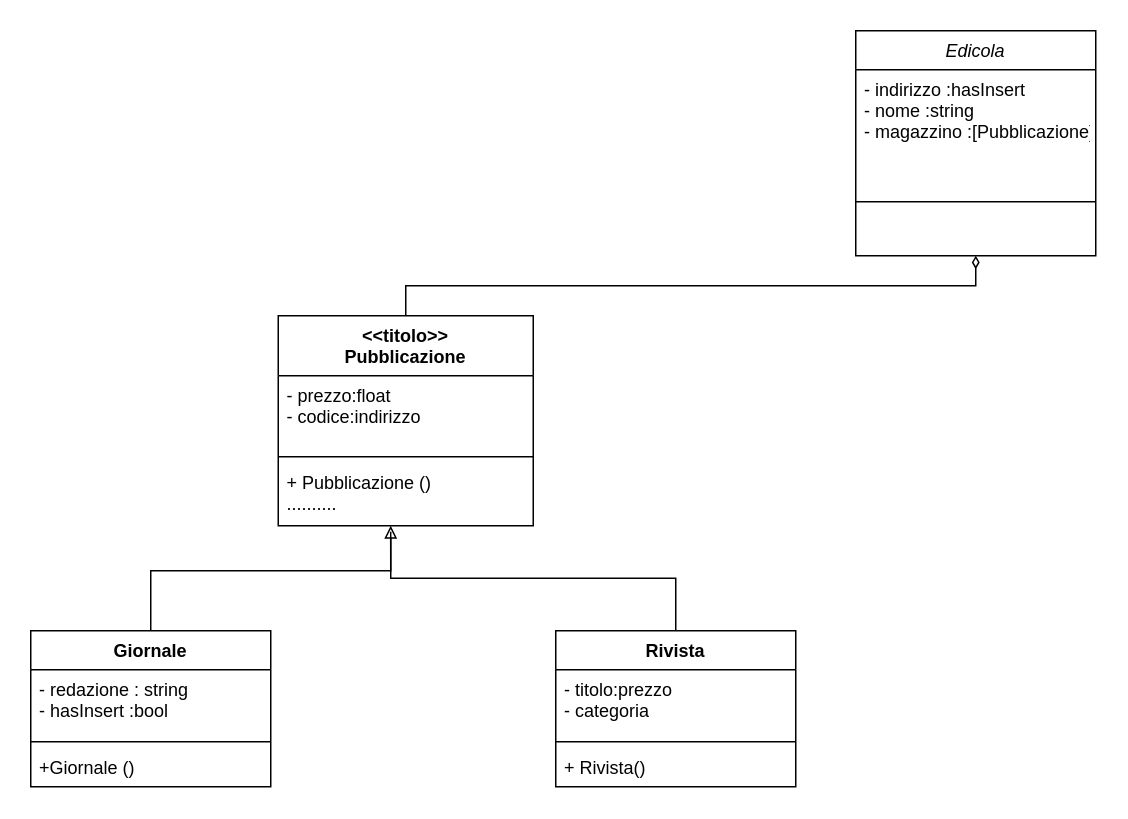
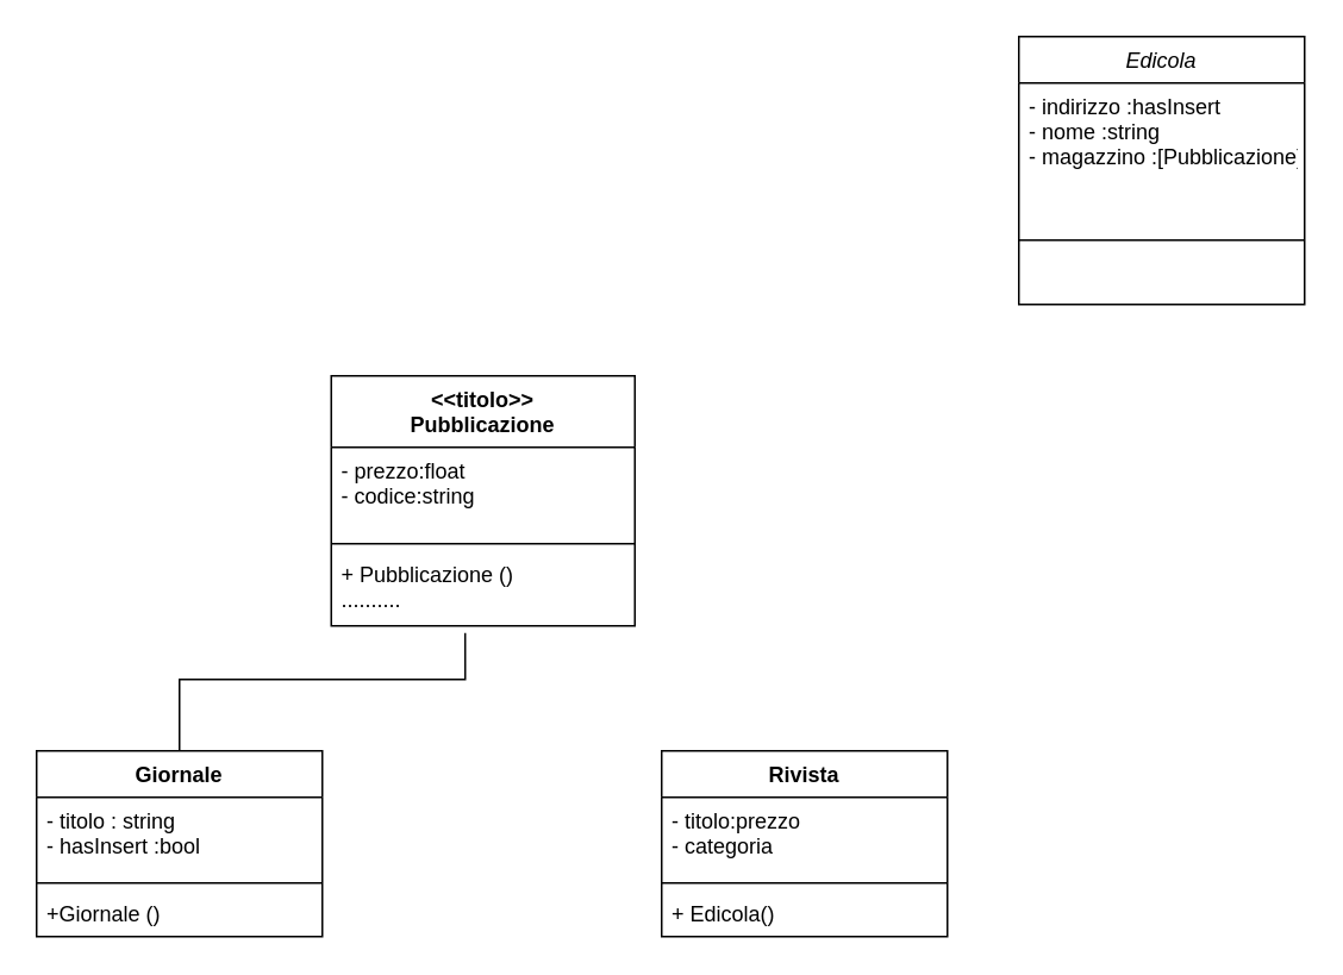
  <mxCell id="0" />
  <mxCell id="1" parent="0" />
  <mxCell id="2" value="Edicola" style="swimlane;fontStyle=2;align=center;verticalAlign=top;childLayout=stackLayout;horizontal=1;startSize=26;horizontalStack=0;resizeParent=1;resizeLast=0;collapsible=1;marginBottom=0;rounded=0;shadow=0;strokeWidth=1;" parent="1" vertex="1"><mxGeometry x="570" y="20" width="160" height="150" as="geometry"><mxRectangle x="230" y="140" width="160" height="26" as="alternateBounds" /></mxGeometry></mxCell>
  <mxCell id="3" value="- indirizzo :hasInsert &#10;- nome :string&#10;- magazzino :[Pubblicazione]" style="text;align=left;verticalAlign=top;spacingLeft=4;spacingRight=4;overflow=hidden;rotatable=0;points=[[0,0.5],[1,0.5]];portConstraint=eastwest;" parent="2" vertex="1"><mxGeometry y="26" width="160" height="64" as="geometry" /></mxCell>
  <mxCell id="4" value="" style="line;html=1;strokeWidth=1;align=left;verticalAlign=middle;spacingTop=-1;spacingLeft=3;spacingRight=3;rotatable=0;labelPosition=right;points=[];portConstraint=eastwest;" parent="2" vertex="1"><mxGeometry y="90" width="160" height="48" as="geometry" /></mxCell>
- <mxCell id="5" style="edgeStyle=orthogonalEdgeStyle;rounded=0;orthogonalLoop=1;jettySize=auto;html=1;exitX=0.5;exitY=0;exitDx=0;exitDy=0;entryX=0.5;entryY=1;entryDx=0;entryDy=0;endArrow=diamondThin;endFill=0;" parent="1" source="6" target="2" edge="1"><mxGeometry relative="1" as="geometry" /></mxCell>
  <mxCell id="6" value="&amp;lt;&amp;lt;titolo&amp;gt;&amp;gt;&lt;br&gt;Pubblicazione" style="swimlane;fontStyle=1;align=center;verticalAlign=top;childLayout=stackLayout;horizontal=1;startSize=40;horizontalStack=0;resizeParent=1;resizeParentMax=0;resizeLast=0;collapsible=1;marginBottom=0;whiteSpace=wrap;html=1;" parent="1" vertex="1"><mxGeometry x="185" y="210" width="170" height="140" as="geometry" /></mxCell>
- <mxCell id="7" value="- prezzo:float&lt;br&gt;- codice:indirizzo&amp;nbsp;" style="text;strokeColor=none;fillColor=none;align=left;verticalAlign=top;spacingLeft=4;spacingRight=4;overflow=hidden;rotatable=0;points=[[0,0.5],[1,0.5]];portConstraint=eastwest;whiteSpace=wrap;html=1;" parent="6" vertex="1"><mxGeometry y="40" width="170" height="50" as="geometry" /></mxCell>
+ <mxCell id="7" value="- prezzo:float&lt;br&gt;- codice:string&amp;nbsp;" style="text;strokeColor=none;fillColor=none;align=left;verticalAlign=top;spacingLeft=4;spacingRight=4;overflow=hidden;rotatable=0;points=[[0,0.5],[1,0.5]];portConstraint=eastwest;whiteSpace=wrap;html=1;" parent="6" vertex="1"><mxGeometry y="40" width="170" height="50" as="geometry" /></mxCell>
  <mxCell id="8" value="" style="line;strokeWidth=1;fillColor=none;align=left;verticalAlign=middle;spacingTop=-1;spacingLeft=3;spacingRight=3;rotatable=0;labelPosition=right;points=[];portConstraint=eastwest;strokeColor=inherit;" parent="6" vertex="1"><mxGeometry y="90" width="170" height="8" as="geometry" /></mxCell>
  <mxCell id="9" value="+ Pubblicazione ()&lt;br&gt;.........." style="text;strokeColor=none;fillColor=none;align=left;verticalAlign=top;spacingLeft=4;spacingRight=4;overflow=hidden;rotatable=0;points=[[0,0.5],[1,0.5]];portConstraint=eastwest;whiteSpace=wrap;html=1;" parent="6" vertex="1"><mxGeometry y="98" width="170" height="42" as="geometry" /></mxCell>
  <mxCell id="10" value="Giornale" style="swimlane;fontStyle=1;align=center;verticalAlign=top;childLayout=stackLayout;horizontal=1;startSize=26;horizontalStack=0;resizeParent=1;resizeParentMax=0;resizeLast=0;collapsible=1;marginBottom=0;whiteSpace=wrap;html=1;" parent="1" vertex="1"><mxGeometry x="20" y="420" width="160" height="104" as="geometry" /></mxCell>
- <mxCell id="11" value="- redazione : string&lt;br&gt;- hasInsert :bool" style="text;strokeColor=none;fillColor=none;align=left;verticalAlign=top;spacingLeft=4;spacingRight=4;overflow=hidden;rotatable=0;points=[[0,0.5],[1,0.5]];portConstraint=eastwest;whiteSpace=wrap;html=1;" parent="10" vertex="1"><mxGeometry y="26" width="160" height="44" as="geometry" /></mxCell>
+ <mxCell id="11" value="- titolo : string&lt;br&gt;- hasInsert :bool" style="text;strokeColor=none;fillColor=none;align=left;verticalAlign=top;spacingLeft=4;spacingRight=4;overflow=hidden;rotatable=0;points=[[0,0.5],[1,0.5]];portConstraint=eastwest;whiteSpace=wrap;html=1;" parent="10" vertex="1"><mxGeometry y="26" width="160" height="44" as="geometry" /></mxCell>
  <mxCell id="12" value="" style="line;strokeWidth=1;fillColor=none;align=left;verticalAlign=middle;spacingTop=-1;spacingLeft=3;spacingRight=3;rotatable=0;labelPosition=right;points=[];portConstraint=eastwest;strokeColor=inherit;" parent="10" vertex="1"><mxGeometry y="70" width="160" height="8" as="geometry" /></mxCell>
  <mxCell id="13" value="+Giornale ()" style="text;strokeColor=none;fillColor=none;align=left;verticalAlign=top;spacingLeft=4;spacingRight=4;overflow=hidden;rotatable=0;points=[[0,0.5],[1,0.5]];portConstraint=eastwest;whiteSpace=wrap;html=1;" parent="10" vertex="1"><mxGeometry y="78" width="160" height="26" as="geometry" /></mxCell>
  <mxCell id="14" value="Rivista" style="swimlane;fontStyle=1;align=center;verticalAlign=top;childLayout=stackLayout;horizontal=1;startSize=26;horizontalStack=0;resizeParent=1;resizeParentMax=0;resizeLast=0;collapsible=1;marginBottom=0;whiteSpace=wrap;html=1;" parent="1" vertex="1"><mxGeometry x="370" y="420" width="160" height="104" as="geometry" /></mxCell>
  <mxCell id="15" value="- titolo:prezzo&lt;br&gt;- categoria" style="text;strokeColor=none;fillColor=none;align=left;verticalAlign=top;spacingLeft=4;spacingRight=4;overflow=hidden;rotatable=0;points=[[0,0.5],[1,0.5]];portConstraint=eastwest;whiteSpace=wrap;html=1;" parent="14" vertex="1"><mxGeometry y="26" width="160" height="44" as="geometry" /></mxCell>
  <mxCell id="16" value="" style="line;strokeWidth=1;fillColor=none;align=left;verticalAlign=middle;spacingTop=-1;spacingLeft=3;spacingRight=3;rotatable=0;labelPosition=right;points=[];portConstraint=eastwest;strokeColor=inherit;" parent="14" vertex="1"><mxGeometry y="70" width="160" height="8" as="geometry" /></mxCell>
- <mxCell id="17" value="+ Rivista()" style="text;strokeColor=none;fillColor=none;align=left;verticalAlign=top;spacingLeft=4;spacingRight=4;overflow=hidden;rotatable=0;points=[[0,0.5],[1,0.5]];portConstraint=eastwest;whiteSpace=wrap;html=1;" parent="14" vertex="1"><mxGeometry y="78" width="160" height="26" as="geometry" /></mxCell>
+ <mxCell id="17" value="+ Edicola()" style="text;strokeColor=none;fillColor=none;align=left;verticalAlign=top;spacingLeft=4;spacingRight=4;overflow=hidden;rotatable=0;points=[[0,0.5],[1,0.5]];portConstraint=eastwest;whiteSpace=wrap;html=1;" parent="14" vertex="1"><mxGeometry y="78" width="160" height="26" as="geometry" /></mxCell>
  <mxCell id="18" style="edgeStyle=orthogonalEdgeStyle;rounded=0;orthogonalLoop=1;jettySize=auto;html=1;exitX=0.5;exitY=0;exitDx=0;exitDy=0;entryX=0.441;entryY=1.095;entryDx=0;entryDy=0;entryPerimeter=0;endArrow=none;endFill=0;" parent="1" source="10" target="9" edge="1"><mxGeometry relative="1" as="geometry"><Array as="points"><mxPoint x="100" y="380" /><mxPoint x="260" y="380" /></Array></mxGeometry></mxCell>
- <mxCell id="19" style="edgeStyle=orthogonalEdgeStyle;rounded=0;orthogonalLoop=1;jettySize=auto;html=1;exitX=0.5;exitY=0;exitDx=0;exitDy=0;entryX=0.441;entryY=1;entryDx=0;entryDy=0;entryPerimeter=0;endArrow=block;endFill=0;" parent="1" source="14" target="9" edge="1"><mxGeometry relative="1" as="geometry" /></mxCell>
